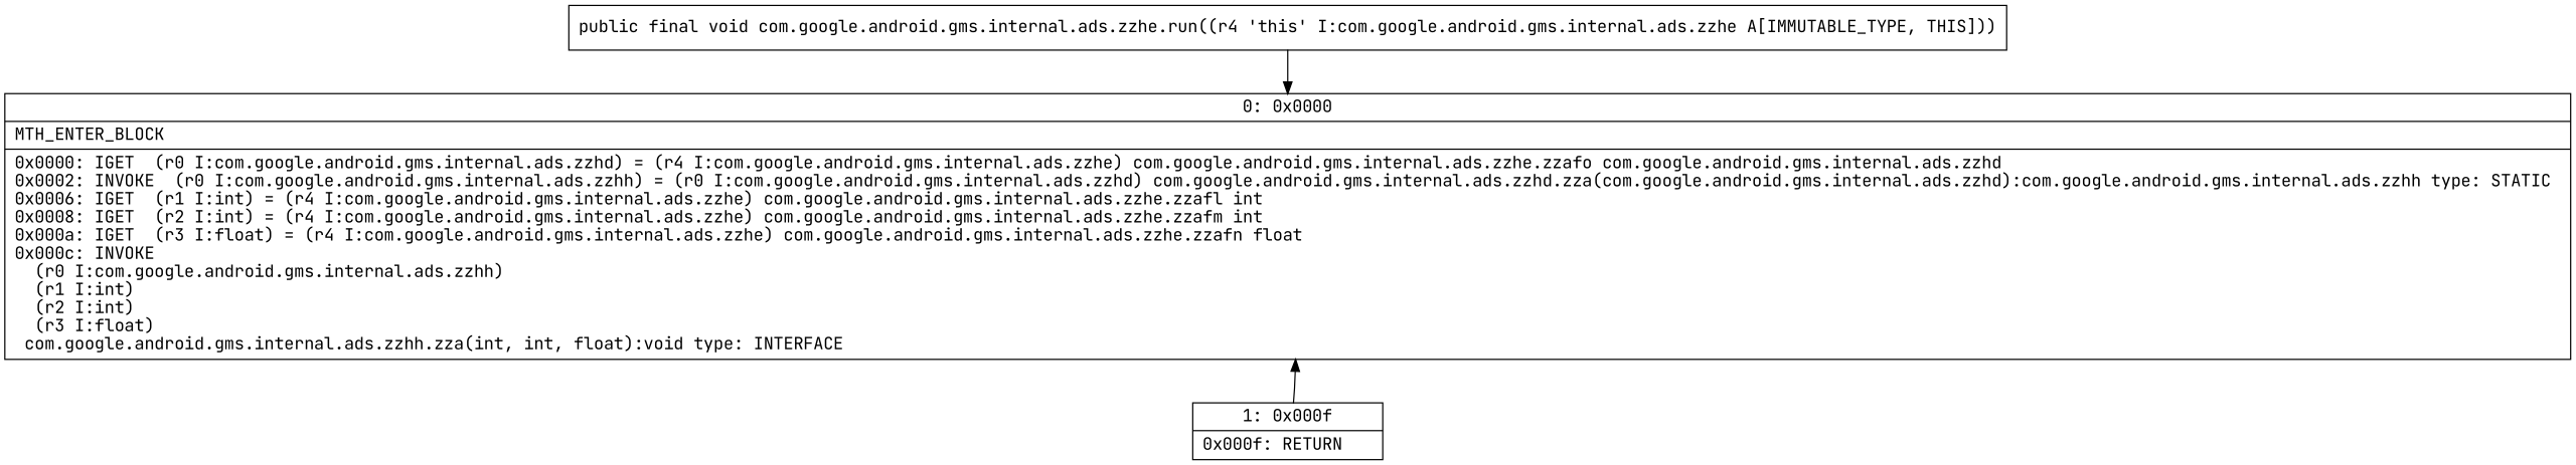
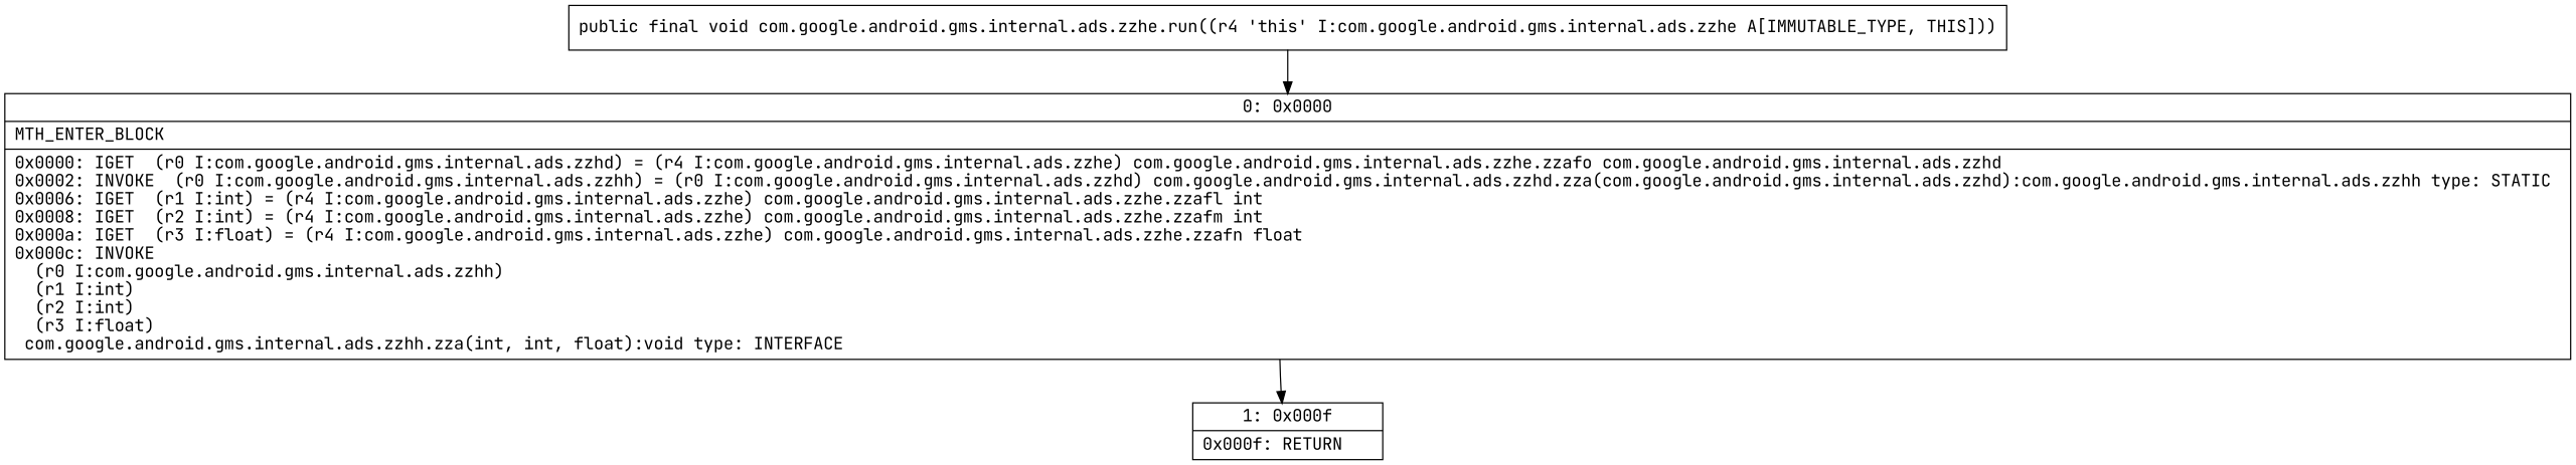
  digraph {
    fontname="JetBrains Mono"
    node [shape=record fontname="JetBrains Mono"]
    edge [fontname="JetBrains Mono"]
    n1 [label="{0\:\ 0x0000|MTH_ENTER_BLOCK\l|0x0000: IGET  (r0 I:com.google.android.gms.internal.ads.zzhd) = (r4 I:com.google.android.gms.internal.ads.zzhe) com.google.android.gms.internal.ads.zzhe.zzafo com.google.android.gms.internal.ads.zzhd \l0x0002: INVOKE  (r0 I:com.google.android.gms.internal.ads.zzhh) = (r0 I:com.google.android.gms.internal.ads.zzhd) com.google.android.gms.internal.ads.zzhd.zza(com.google.android.gms.internal.ads.zzhd):com.google.android.gms.internal.ads.zzhh type: STATIC \l0x0006: IGET  (r1 I:int) = (r4 I:com.google.android.gms.internal.ads.zzhe) com.google.android.gms.internal.ads.zzhe.zzafl int \l0x0008: IGET  (r2 I:int) = (r4 I:com.google.android.gms.internal.ads.zzhe) com.google.android.gms.internal.ads.zzhe.zzafm int \l0x000a: IGET  (r3 I:float) = (r4 I:com.google.android.gms.internal.ads.zzhe) com.google.android.gms.internal.ads.zzhe.zzafn float \l0x000c: INVOKE  \l  (r0 I:com.google.android.gms.internal.ads.zzhh)\l  (r1 I:int)\l  (r2 I:int)\l  (r3 I:float)\l com.google.android.gms.internal.ads.zzhh.zza(int, int, float):void type: INTERFACE \l}"]
    n2 [label="{1\:\ 0x000f|0x000f: RETURN   \l}"]
    n3 [label="{public final void com.google.android.gms.internal.ads.zzhe.run((r4 'this' I:com.google.android.gms.internal.ads.zzhe A[IMMUTABLE_TYPE, THIS])) }"]
-   n2 -> n1
+   n1 -> n2
    n3 -> n1
  }
